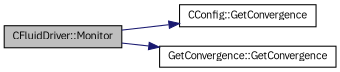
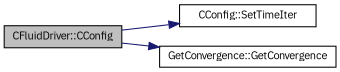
  digraph {
    fontname="IBM Plex Sans"
    rankdir=LR
    node [color=black fillcolor=white fontname="IBM Plex Sans" fontsize=10 shape=record style=filled]
    edge [color=midnightblue fontname="IBM Plex Sans" fontsize=10 labelfontname=Helvetica labelfontsize=10 style=solid]
-   n1 [fillcolor=grey75 fontcolor=black height=0.2 label="CFluidDriver::Monitor" width=0.4]
-   n2 [height=0.2 label="CConfig::GetConvergence" width=0.4]
+   n1 [fillcolor=grey75 fontcolor=black height=0.2 label="CFluidDriver::CConfig" width=0.4]
+   n2 [height=0.2 label="CConfig::SetTimeIter" width=0.4]
    n3 [height=0.2 label="GetConvergence::GetConvergence" width=0.4]
    n1 -> n2
    n1 -> n3
  }
